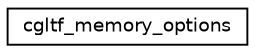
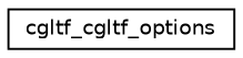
  digraph {
    rankdir=LR
-   n1 [color=black fillcolor=white fontname=Helvetica fontsize=10 height=0.2 label=cgltf_memory_options shape=record style=filled width=0.4]
+   n1 [color=black fillcolor=white fontname=Helvetica fontsize=10 height=0.2 label=cgltf_cgltf_options shape=record style=filled width=0.4]
  }
